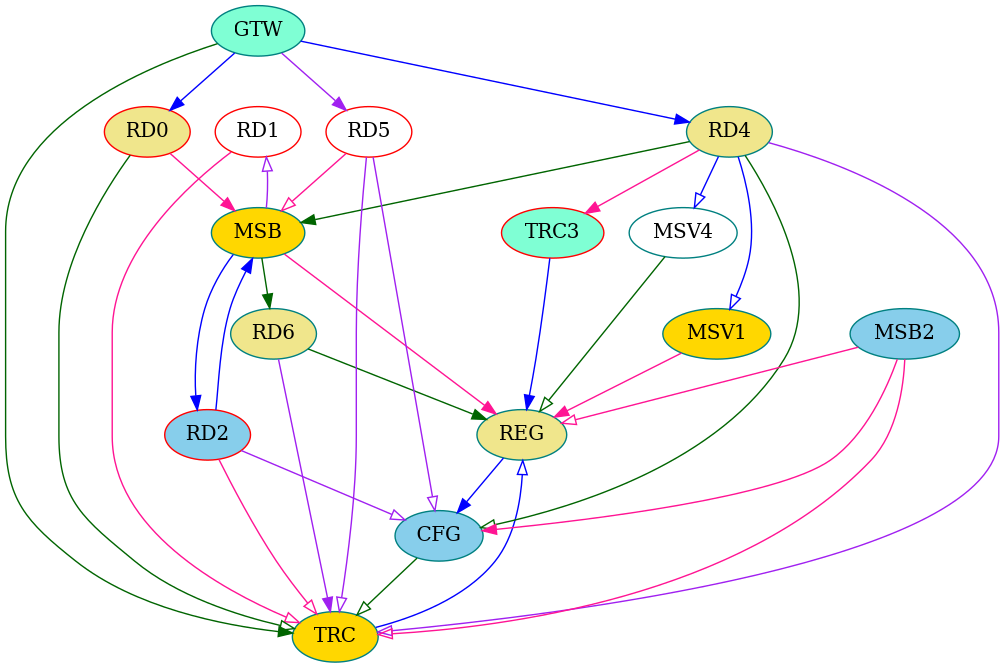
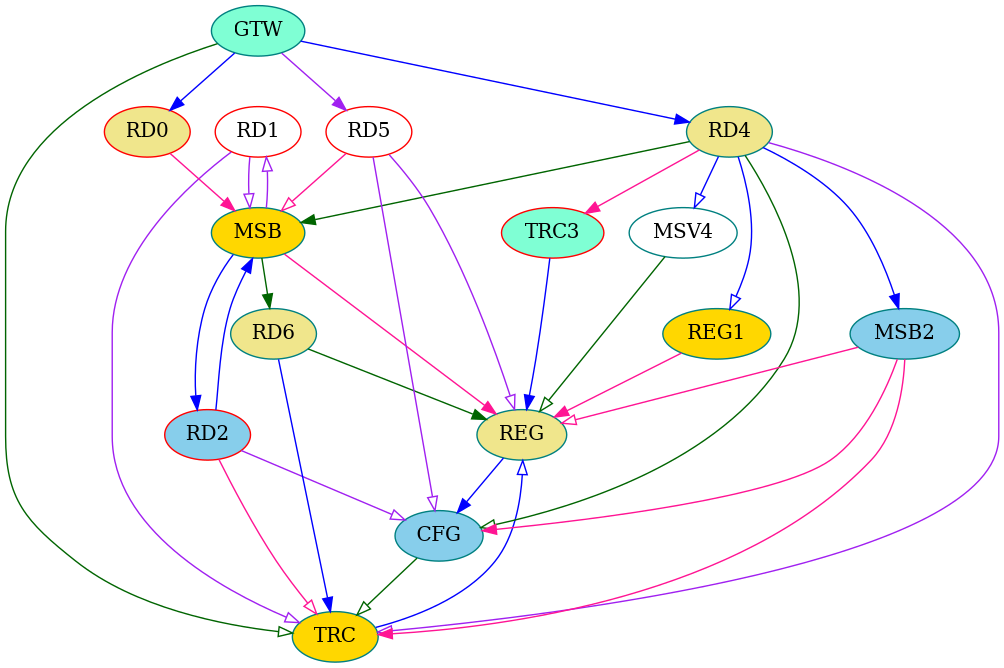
  strict digraph {
    node [color=teal fillcolor=khaki style=filled]
    edge [arrowhead=onormal color=deeppink]
    n1 [color=red fillcolor=white label=RD1]
    n2 [fillcolor=gold label=MSB]
    n3 [fillcolor=gold label=TRC]
    n4 [color=red fillcolor=skyblue label=RD2]
    n5 [label=RD6]
    n6 [label=REG]
    n7 [fillcolor=skyblue label=CFG]
    n8 [color=red label=RD0]
    n9 [label=RD4]
-   n10 [fillcolor=gold label=MSV1]
+   n10 [fillcolor=gold label=REG1]
    n11 [fillcolor=skyblue label=MSB2]
    n12 [color=red fillcolor=aquamarine label=TRC3]
    n13 [fillcolor=white label=MSV4]
    n14 [color=red fillcolor=white label=RD5]
    n15 [fillcolor=aquamarine label=GTW]
-   n1 -> n3
+   n1 -> n2 [color=purple]
+   n1 -> n3 [color=purple]
    n2 -> n1 [color=purple]
    n2 -> n4 [arrowhead=normal color=blue]
    n2 -> n5 [arrowhead=normal color=darkgreen]
    n2 -> n6 [arrowhead=normal]
    n3 -> n6 [color=blue]
    n4 -> n2 [arrowhead=normal color=blue]
    n4 -> n3
    n4 -> n7 [color=purple]
-   n5 -> n3 [arrowhead=normal color=purple]
+   n5 -> n3 [arrowhead=normal color=blue]
    n5 -> n6 [arrowhead=normal color=darkgreen]
    n6 -> n7 [arrowhead=normal color=blue]
    n7 -> n3 [color=darkgreen]
    n8 -> n2 [arrowhead=normal]
-   n8 -> n3 [color=darkgreen]
    n9 -> n2 [arrowhead=normal color=darkgreen]
    n9 -> n3 [color=purple]
    n9 -> n7 [color=darkgreen]
    n9 -> n10 [color=blue]
+   n9 -> n11 [arrowhead=normal color=blue]
    n9 -> n12 [arrowhead=normal]
    n9 -> n13 [color=blue]
    n10 -> n6 [arrowhead=normal]
-   n11 -> n3
+   n11 -> n3 [arrowhead=normal]
    n11 -> n6
    n11 -> n7 [arrowhead=normal]
    n12 -> n6 [arrowhead=normal color=blue]
    n13 -> n6 [color=darkgreen]
    n14 -> n2
-   n14 -> n3 [color=purple]
+   n14 -> n6 [color=purple]
    n14 -> n7 [color=purple]
-   n15 -> n3 [arrowhead=normal color=darkgreen]
+   n15 -> n3 [color=darkgreen]
    n15 -> n8 [arrowhead=normal color=blue]
    n15 -> n9 [arrowhead=normal color=blue]
    n15 -> n14 [arrowhead=normal color=purple]
  }
